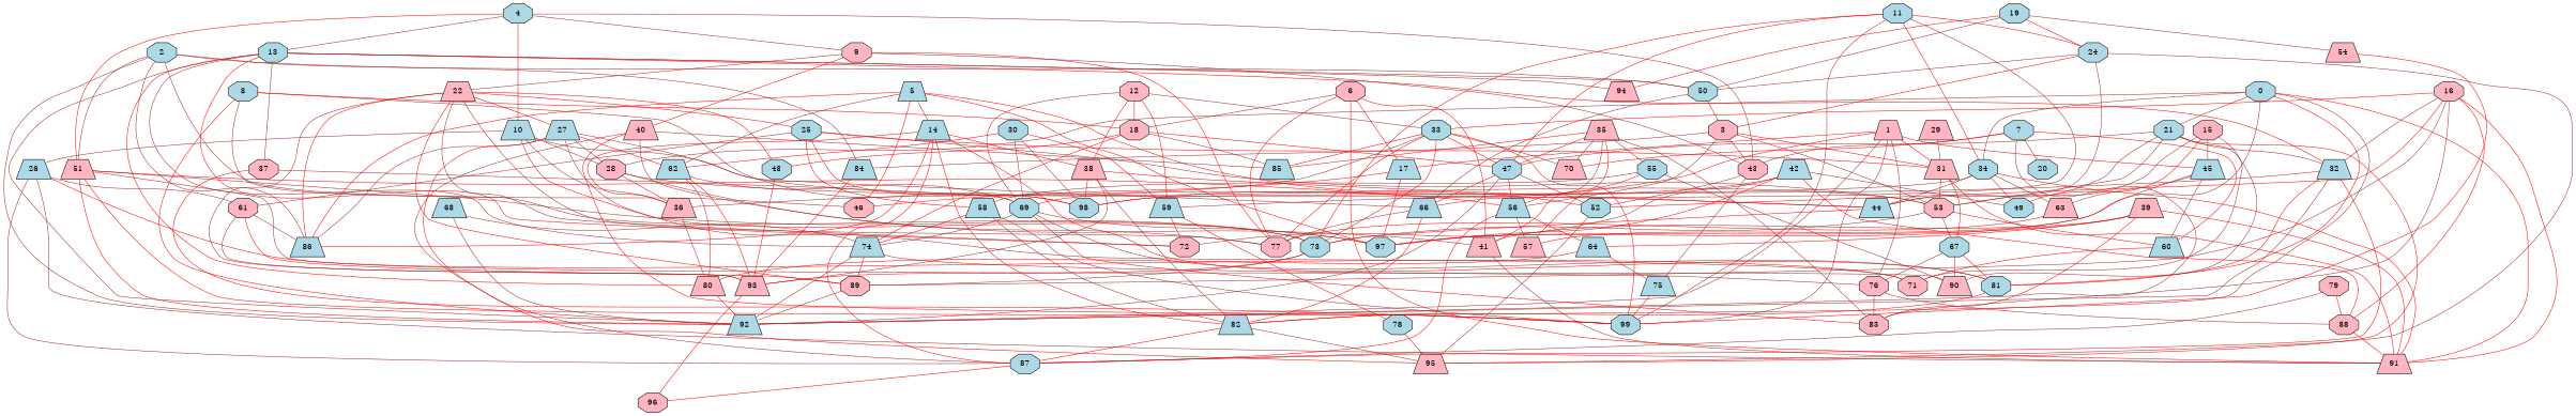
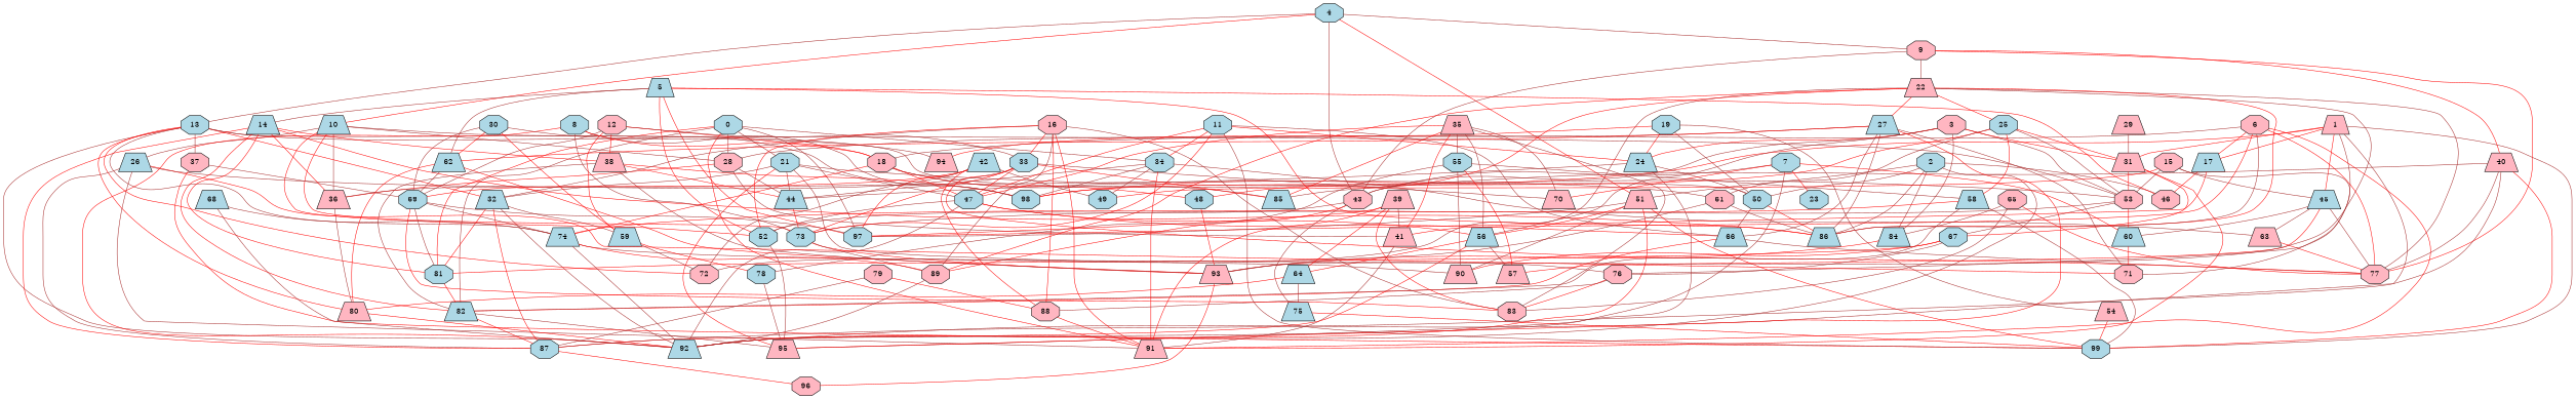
  strict graph {
    node [fillcolor=lightblue shape=octagon style=filled]
    edge [color=brown is_available=True prob=1.0]
    0
    21
    28 [fillcolor=lightpink]
    34
    81
    82 [shape=trapezium]
    91 [fillcolor=lightpink shape=trapezium]
    97
    53 [fillcolor=lightpink]
    47
    32 [shape=trapezium]
    44 [shape=trapezium]
    90 [fillcolor=lightpink shape=trapezium]
    95 [fillcolor=lightpink shape=trapezium]
    41 [fillcolor=lightpink shape=trapezium]
    36 [fillcolor=lightpink shape=trapezium]
    98
    49
    63 [fillcolor=lightpink shape=trapezium]
    87
    1 [fillcolor=lightpink shape=trapezium]
    17 [shape=trapezium]
    31 [fillcolor=lightpink shape=trapezium]
    45 [shape=trapezium]
    76 [fillcolor=lightpink]
    92 [shape=trapezium]
    99
    46 [fillcolor=lightpink]
    67
    77 [fillcolor=lightpink]
    60 [shape=trapezium]
    57 [fillcolor=lightpink shape=trapezium]
    83 [fillcolor=lightpink]
    88 [fillcolor=lightpink]
    2
    50
    51 [fillcolor=lightpink shape=trapezium]
    84 [shape=trapezium]
    86 [shape=trapezium]
    66 [shape=trapezium]
    56 [shape=trapezium]
    93 [fillcolor=lightpink shape=trapezium]
    3 [fillcolor=lightpink]
-   24
+   24 [shape=trapezium]
    43 [fillcolor=lightpink]
    52
    75 [shape=trapezium]
    73
    64 [shape=trapezium]
    4
    9 [fillcolor=lightpink]
    10 [shape=trapezium]
    13
    22 [fillcolor=lightpink shape=trapezium]
    40 [fillcolor=lightpink shape=trapezium]
    26 [shape=trapezium]
    37 [fillcolor=lightpink]
    72 [fillcolor=lightpink]
    74 [shape=trapezium]
    80 [fillcolor=lightpink shape=trapezium]
    94 [fillcolor=lightpink shape=trapezium]
    5 [shape=trapezium]
    14 [shape=trapezium]
    62 [shape=trapezium]
    38 [fillcolor=lightpink shape=trapezium]
    69
    6 [fillcolor=lightpink]
    18 [fillcolor=lightpink]
    48
    85 [shape=trapezium]
    7
-   23 [label=20]
+   23
    70 [fillcolor=lightpink shape=trapezium]
    71 [fillcolor=lightpink]
    8
    89 [fillcolor=lightpink]
    25
    27 [shape=trapezium]
    61 [fillcolor=lightpink]
    11
    12 [fillcolor=lightpink]
    33
    59 [shape=trapezium]
    78
    96 [fillcolor=lightpink]
    15 [fillcolor=lightpink]
    16 [fillcolor=lightpink]
    19
    54 [fillcolor=lightpink shape=trapezium]
    58 [shape=trapezium]
    29 [fillcolor=lightpink shape=trapezium]
    30
    35 [fillcolor=lightpink shape=trapezium]
    55
    39 [fillcolor=lightpink shape=trapezium]
    42 [shape=trapezium]
+   65 [fillcolor=lightpink]
    68 [shape=trapezium]
    79 [fillcolor=lightpink]
    0 -- 21 [prob=0.82732401459]
    0 -- 28 [prob=0.947893247982]
    0 -- 34
    0 -- 81 [color=red prob=0.139134375848]
    0 -- 82 [prob=0.0454953648548]
    0 -- 91 [color=red prob=0.268889314269]
    0 -- 97 [prob=0.438143816426]
    21 -- 53
    21 -- 47 [prob=0.670202802991]
    21 -- 32 [prob=0.558617443294]
    21 -- 44 [prob=0.538094200789]
    21 -- 90 [prob=0.858972408742]
    21 -- 95 [color=red prob=0.999679520237]
    28 -- 44 [prob=0.0164250470846]
    28 -- 41
    28 -- 36 [color=red prob=0.489912093611]
    34 -- 91 [color=red prob=0.772891307524]
    34 -- 44 [prob=0.362442454137]
    34 -- 98 [prob=0.74607062282]
    34 -- 49 [prob=0.258486212628]
    34 -- 63
    81 -- 82 [color=red]
    82 -- 95
    82 -- 87 [color=red prob=0.225432480804]
    53 -- 67 [prob=0.512127199497]
    53 -- 60 [color=red prob=0.300690267734]
    53 -- 73 [prob=0.117745115021]
    47 -- 92
    47 -- 66 [color=red prob=0.919451210431]
    47 -- 56 [color=red prob=0.957171844066]
    47 -- 52 [prob=0.124638019451]
    32 -- 81 [color=red prob=0.11538788806]
    32 -- 87 [color=red prob=0.735975960719]
    32 -- 92 [prob=0.279578923614]
    32 -- 59 [prob=0.819724637285]
    44 -- 73 [color=red prob=0.888394605643]
    41 -- 91 [prob=0.219177462986]
    36 -- 80 [prob=0.487774269431]
    63 -- 77 [color=red prob=0.483898411911]
    87 -- 96 [color=red prob=0.93501825611]
    1 -- 98 [color=red prob=0.427272534748]
    1 -- 17 [color=red prob=0.731969640864]
    1 -- 31 [color=red prob=0.768910739345]
    1 -- 45 [color=red prob=0.361181663434]
    1 -- 76
    1 -- 92 [prob=0.29741425354]
    1 -- 99 [prob=0.506618538063]
    17 -- 97 [color=red prob=0.254003394587]
    17 -- 46 [color=red]
    31 -- 91 [color=red prob=0.0425708375432]
    31 -- 53 [color=red prob=0.382139669605]
    31 -- 67 [color=red prob=0.718057895053]
    45 -- 63
+   45 -- 77 [prob=0.27929139677]
    45 -- 60
    45 -- 57 [color=red prob=0.890843666596]
    76 -- 83 [color=red prob=0.114397148812]
    76 -- 88 [prob=0.899449202006]
    67 -- 81 [color=red]
    67 -- 90 [color=red prob=0.823539582562]
    67 -- 76
    60 -- 71 [color=red]
    88 -- 91 [color=red]
    2 -- 92
    2 -- 46 [prob=0.855818455356]
    2 -- 50 [prob=0.00697988367835]
    2 -- 51 [prob=0.307746593043]
    2 -- 84 [prob=0.600983632036]
    2 -- 86
-   50 -- 3 [color=red prob=0.906868326545]
+   50 -- 86 [color=red prob=0.906868326545]
    50 -- 66 [prob=0.756250636812]
    51 -- 97 [prob=0.435693914477]
    51 -- 90
    51 -- 92 [color=red prob=0.117676562084]
    51 -- 99 [color=red prob=0.885864084672]
    51 -- 56 [color=red prob=0.595856323789]
    84 -- 93 [color=red]
    66 -- 82 [color=red prob=0.881354085761]
    66 -- 77
    56 -- 87 [color=red prob=0.13245203646]
    56 -- 57 [prob=0.714296118289]
    56 -- 64 [color=red prob=0.828409982032]
    93 -- 96 [color=red]
    3 -- 53 [prob=0.817664970713]
    3 -- 31 [color=red prob=0.563474122957]
    3 -- 84
    3 -- 56 [prob=0.42238964737]
    3 -- 24 [color=red prob=0.361621034693]
    3 -- 43 [prob=0.354661847716]
    24 -- 44 [prob=0.881425658627]
    24 -- 95 [prob=0.956862434831]
    24 -- 50 [prob=0.676763492002]
    43 -- 52 [prob=0.268075193283]
    43 -- 75 [prob=0.754404141095]
    52 -- 95
    75 -- 99 [color=red]
    73 -- 93 [color=red prob=0.323448403354]
    73 -- 89 [prob=0.0781714139663]
    64 -- 75
    64 -- 80 [color=red prob=0.317381336871]
    4 -- 51 [color=red prob=0.0685975135457]
    4 -- 43 [prob=0.914211350459]
    4 -- 9 [prob=0.562191848677]
    4 -- 10 [color=red prob=0.133799347293]
    4 -- 13 [prob=0.936747928447]
    9 -- 77 [color=red prob=0.0770642487321]
    9 -- 43
    9 -- 22
    9 -- 40 [color=red]
    10 -- 28 [prob=0.304727969366]
    10 -- 53 [prob=0.16015014786]
    10 -- 36
+   10 -- 52 [color=red]
    10 -- 73 [color=red prob=0.906366537391]
    10 -- 26
    13 -- 32 [color=red]
    13 -- 92 [prob=0.0059771329444]
    13 -- 50 [prob=0.549268675172]
    13 -- 37
    13 -- 72 [color=red prob=0.563117916468]
    13 -- 74 [prob=0.162531262179]
    13 -- 80 [color=red prob=0.275171129282]
    13 -- 94 [prob=0.950524385105]
    22 -- 77
    22 -- 86 [color=red]
    22 -- 93 [prob=0.891965068792]
    22 -- 72 [prob=0.212509406143]
    22 -- 48 [color=red prob=0.386000155286]
    22 -- 89 [color=red prob=0.498683346059]
    22 -- 25 [color=red prob=0.979095885046]
    22 -- 27 [color=red prob=0.0956504184217]
    40 -- 87 [prob=0.647181725736]
    40 -- 99 [color=red]
    40 -- 77 [prob=0.913455504887]
    40 -- 85
    26 -- 91 [prob=0.523205138626]
    26 -- 87
    26 -- 71 [color=red]
    26 -- 61 [prob=0.675737080587]
    37 -- 99 [color=red prob=0.632811749202]
    37 -- 69
    74 -- 76
    74 -- 92 [prob=0.251218998466]
    74 -- 89 [color=red prob=0.479472058658]
    80 -- 92 [color=red prob=0.359782715077]
    5 -- 97 [color=red prob=0.0732314980067]
    5 -- 46 [color=red prob=0.446707650618]
    5 -- 86 [color=red prob=0.271009763633]
    5 -- 52 [color=red prob=0.563455259795]
    5 -- 14 [prob=0.939012995543]
    5 -- 62 [prob=0.784102568405]
    14 -- 81 [color=red]
    14 -- 82 [color=red prob=0.433755288863]
    14 -- 36 [color=red prob=0.466096799662]
    14 -- 87 [color=red prob=0.991080845853]
    14 -- 86 [color=red prob=0.926135477678]
    14 -- 38 [color=red prob=0.30203278272]
    62 -- 93 [color=red prob=0.794685328816]
    62 -- 80 [color=red prob=0.387977297159]
    62 -- 69 [prob=0.220967658245]
    38 -- 82
    38 -- 44 [color=red prob=0.774207246178]
    38 -- 98 [color=red prob=0.648010644698]
    38 -- 93 [prob=0.342695220999]
    69 -- 81
    69 -- 97
    69 -- 83 [color=red]
    69 -- 74 [prob=0.246729099417]
    6 -- 91 [color=red prob=0.790330092283]
    6 -- 41 [color=red]
    6 -- 17 [color=red prob=0.991775766825]
    6 -- 77 [color=red]
+   6 -- 86 [prob=0.696748735491]
    6 -- 18 [prob=0.692914561061]
    18 -- 47 [color=red]
    18 -- 74 [color=red prob=0.864866091524]
    18 -- 48 [color=red prob=0.281298994837]
    18 -- 85
    48 -- 93 [color=red]
    7 -- 92
    7 -- 60 [color=red prob=0.363534851508]
    7 -- 43 [prob=0.0660565302718]
    7 -- 23 [color=red]
    7 -- 70 [color=red]
    8 -- 98
    8 -- 92 [color=red]
    8 -- 73 [prob=0.0921214596184]
    8 -- 18 [color=red prob=0.299303839851]
    89 -- 92 [prob=0.271210596708]
    25 -- 53 [prob=0.632260110637]
    25 -- 98 [color=red prob=0.443909569923]
    25 -- 31 [color=red prob=0.592736975009]
    25 -- 61
    25 -- 58 [color=red prob=0.324651742186]
    27 -- 28 [prob=0.0811233995173]
    27 -- 95 [color=red prob=0.773461913629]
    27 -- 86 [prob=0.722881187818]
    27 -- 66 [prob=0.994295538366]
    27 -- 62 [color=red prob=0.230790192799]
    27 -- 71 [prob=0.0587558807291]
    61 -- 86
    61 -- 93
-   61 -- 89 [color=red prob=0.356303761169]
+   43 -- 89 [color=red prob=0.356303761169]
    11 -- 34 [color=red]
    11 -- 47 [color=red prob=0.958911719905]
    11 -- 99 [prob=0.534976756085]
    11 -- 66 [prob=0.778383526826]
    11 -- 24 [color=red]
    11 -- 73 [color=red]
    12 -- 38 [color=red]
    12 -- 69 [prob=0.706752036036]
    12 -- 18 [color=red prob=0.890274239318]
    12 -- 33 [prob=0.632556940365]
    12 -- 59 [color=red prob=0.989812178657]
    33 -- 47 [color=red prob=0.918891946814]
    33 -- 36
-   33 -- 99 [color=red]
    33 -- 77 [color=red prob=0.0681469964106]
    33 -- 73 [color=red prob=0.892119021882]
    33 -- 85 [color=red prob=0.58801597675]
    33 -- 70 [prob=0.810264875388]
    59 -- 72 [prob=0.685403674343]
    59 -- 78 [color=red]
    78 -- 95 [prob=0.592184110204]
    15 -- 53 [prob=0.143213601604]
    15 -- 49 [color=red prob=0.950714293081]
    15 -- 45 [prob=0.769669682011]
    15 -- 71
    16 -- 91 [color=red]
    16 -- 32 [prob=0.588894634084]
    16 -- 83 [prob=0.658244460535]
    16 -- 88 [color=red prob=0.683198632595]
    16 -- 52 [color=red prob=0.114291164904]
    16 -- 89 [prob=0.586357386212]
    16 -- 33 [color=red]
    19 -- 50 [prob=0.731030773247]
    19 -- 24 [color=red prob=0.720326830972]
    19 -- 94 [color=red prob=0.138403792062]
    19 -- 54 [prob=0.28492564547]
    54 -- 99 [color=red prob=0.509300822599]
    58 -- 82 [prob=0.464263479654]
    58 -- 99
    58 -- 74 [color=red]
    29 -- 31 [prob=0.0224098340514]
    30 -- 98
    30 -- 62 [color=red prob=0.153574311506]
    30 -- 69 [prob=0.765092600563]
    30 -- 59 [color=red prob=0.394209233856]
    35 -- 47 [color=red prob=0.519639408936]
    35 -- 41 [color=red prob=0.749696012307]
    35 -- 83 [prob=0.205673294202]
    35 -- 56 [prob=0.227837691645]
    35 -- 85 [color=red prob=0.0908267960755]
    35 -- 70 [prob=0.519250271442]
    35 -- 55 [prob=0.505370475377]
    55 -- 90 [prob=0.511631785756]
    55 -- 57 [color=red prob=0.0249102465064]
+   55 -- 78 [prob=0.549843070795]
    55 -- 58 [prob=0.777009656046]
    39 -- 91 [color=red]
    39 -- 97 [color=red prob=0.988095977008]
    39 -- 41 [prob=0.135297939908]
    39 -- 83 [color=red]
    39 -- 64 [color=red prob=0.735043943214]
    42 -- 97 [color=red]
    42 -- 49 [prob=0.563969618061]
    42 -- 88 [color=red prob=0.916913622102]
    42 -- 72 [prob=0.808845046238]
    42 -- 69 [color=red prob=0.176011142932]
+   65 -- 77 [color=red prob=0.692681045066]
+   65 -- 83 [prob=0.505939644457]
+   65 -- 84 [prob=0.63460534223]
    68 -- 92 [prob=0.777470720668]
    68 -- 74
    79 -- 87 [prob=0.541600649265]
    79 -- 88 [color=red prob=0.77695179137]
  }
